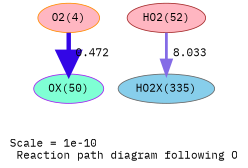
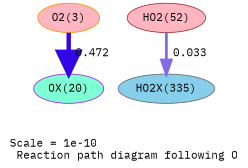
  digraph {
    fontname="IBM Plex Mono"
    label="Scale = 1e-10\l Reaction path diagram following O"
    node [fillcolor=lightpink fontname="IBM Plex Mono" style=filled]
    edge [fontname="IBM Plex Mono" style=bold]
-   n1 [color=darkorange label="O2(4)"]
-   n2 [color=purple fillcolor=aquamarine label="OX(50)"]
+   n1 [color=darkorange label="O2(3)"]
+   n2 [color=purple fillcolor=aquamarine label="OX(20)"]
    n3 [color=brown label="HO2(52)"]
    n4 [color=gray40 fillcolor=skyblue label="HO2X(335)"]
    n1 -> n2 [arrowsize=2.72 color="0.7, 0.972, 0.9" label=" 0.472" penwidth=5.43]
-   n3 -> n4 [arrowsize=1.71 color="0.7, 0.533, 0.9" label=" 8.033" penwidth=3.42]
+   n3 -> n4 [arrowsize=1.71 color="0.7, 0.533, 0.9" label=" 0.033" penwidth=3.42]
  }
